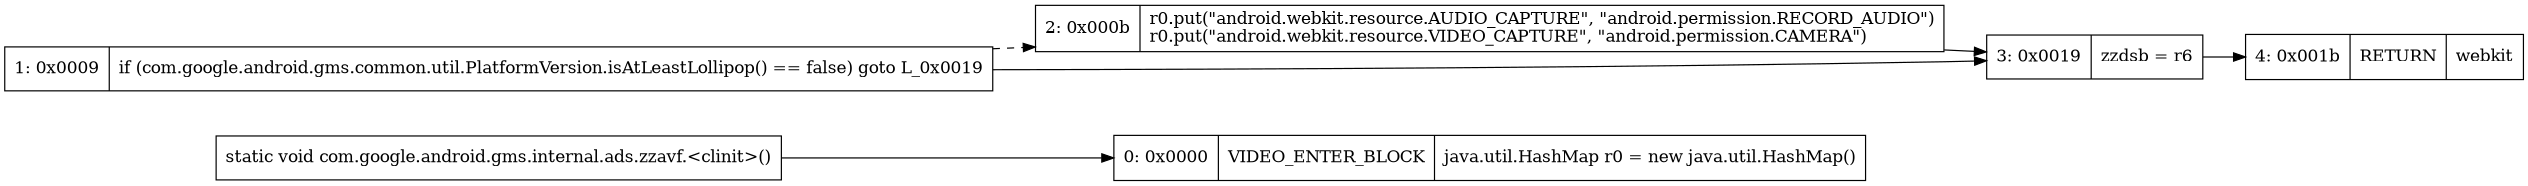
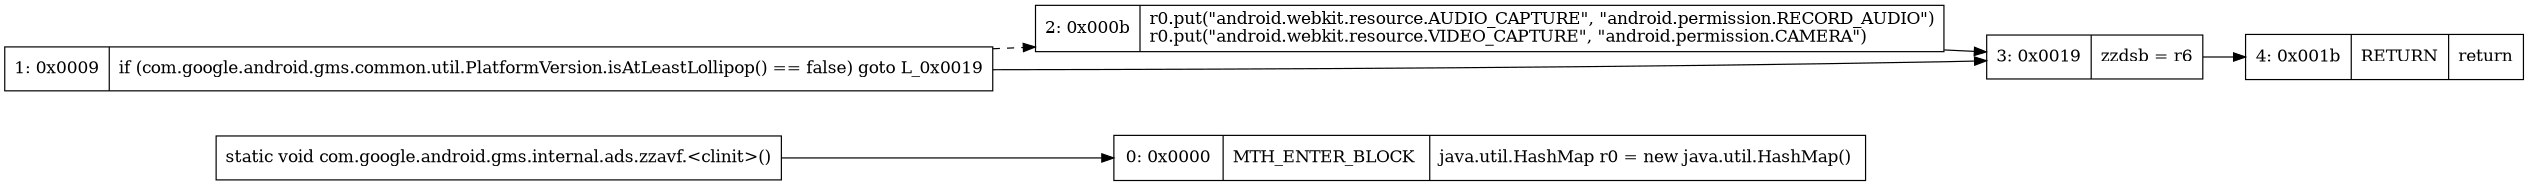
  digraph {
    rankdir=LR
    node [shape=record]
-   n1 [label="{0\:\ 0x0000|VIDEO_ENTER_BLOCK\l|java.util.HashMap r0 = new java.util.HashMap()\l}"]
+   n1 [label="{0\:\ 0x0000|MTH_ENTER_BLOCK\l|java.util.HashMap r0 = new java.util.HashMap()\l}"]
    n2 [label="{1\:\ 0x0009|if (com.google.android.gms.common.util.PlatformVersion.isAtLeastLollipop() == false) goto L_0x0019\l}"]
    n3 [label="{2\:\ 0x000b|r0.put(\"android.webkit.resource.AUDIO_CAPTURE\", \"android.permission.RECORD_AUDIO\")\lr0.put(\"android.webkit.resource.VIDEO_CAPTURE\", \"android.permission.CAMERA\")\l}"]
    n4 [label="{3\:\ 0x0019|zzdsb = r6\l}"]
-   n5 [label="{4\:\ 0x001b|RETURN\l|webkit\l}"]
+   n5 [label="{4\:\ 0x001b|RETURN\l|return\l}"]
    n6 [label="{static void com.google.android.gms.internal.ads.zzavf.\<clinit\>() }"]
    n2 -> n3 [style=dashed]
    n2 -> n4
    n3 -> n4
    n4 -> n5
    n6 -> n1
  }
